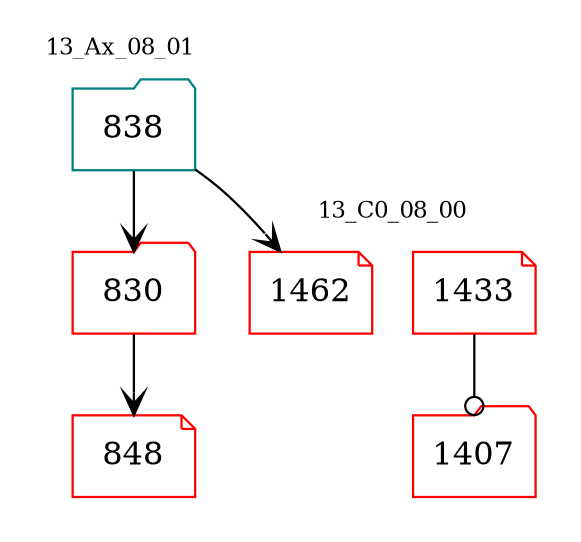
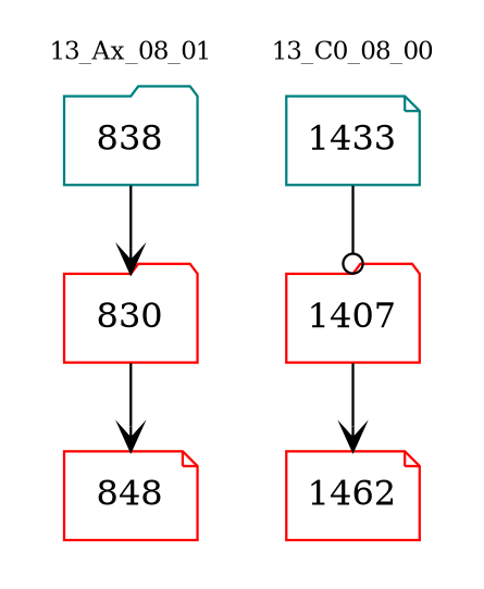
  digraph {
    node [color=red shape=folder]
    edge [arrowhead=vee color=black]
    n1 [color=teal label=838]
    n2 [label=830]
    n3 [label=848 shape=note]
-   n4 [label=1433 shape=note]
+   n4 [color=teal label=1433 shape=note]
    n5 [label=1407]
    n6 [label=1462 shape=note]
    subgraph cluster_1 {
      color=white
      fontsize=10
      label="13_Ax_08_01"
      n1
      n2
      n3
    }
    subgraph cluster_2 {
      color=white
      fontsize=10
      label="13_C0_08_00"
      n4
      n5
      n6
    }
    n1 -> n2
    n2 -> n3
    n4 -> n5 [arrowhead=odot]
-   n1 -> n6
+   n5 -> n6
  }
